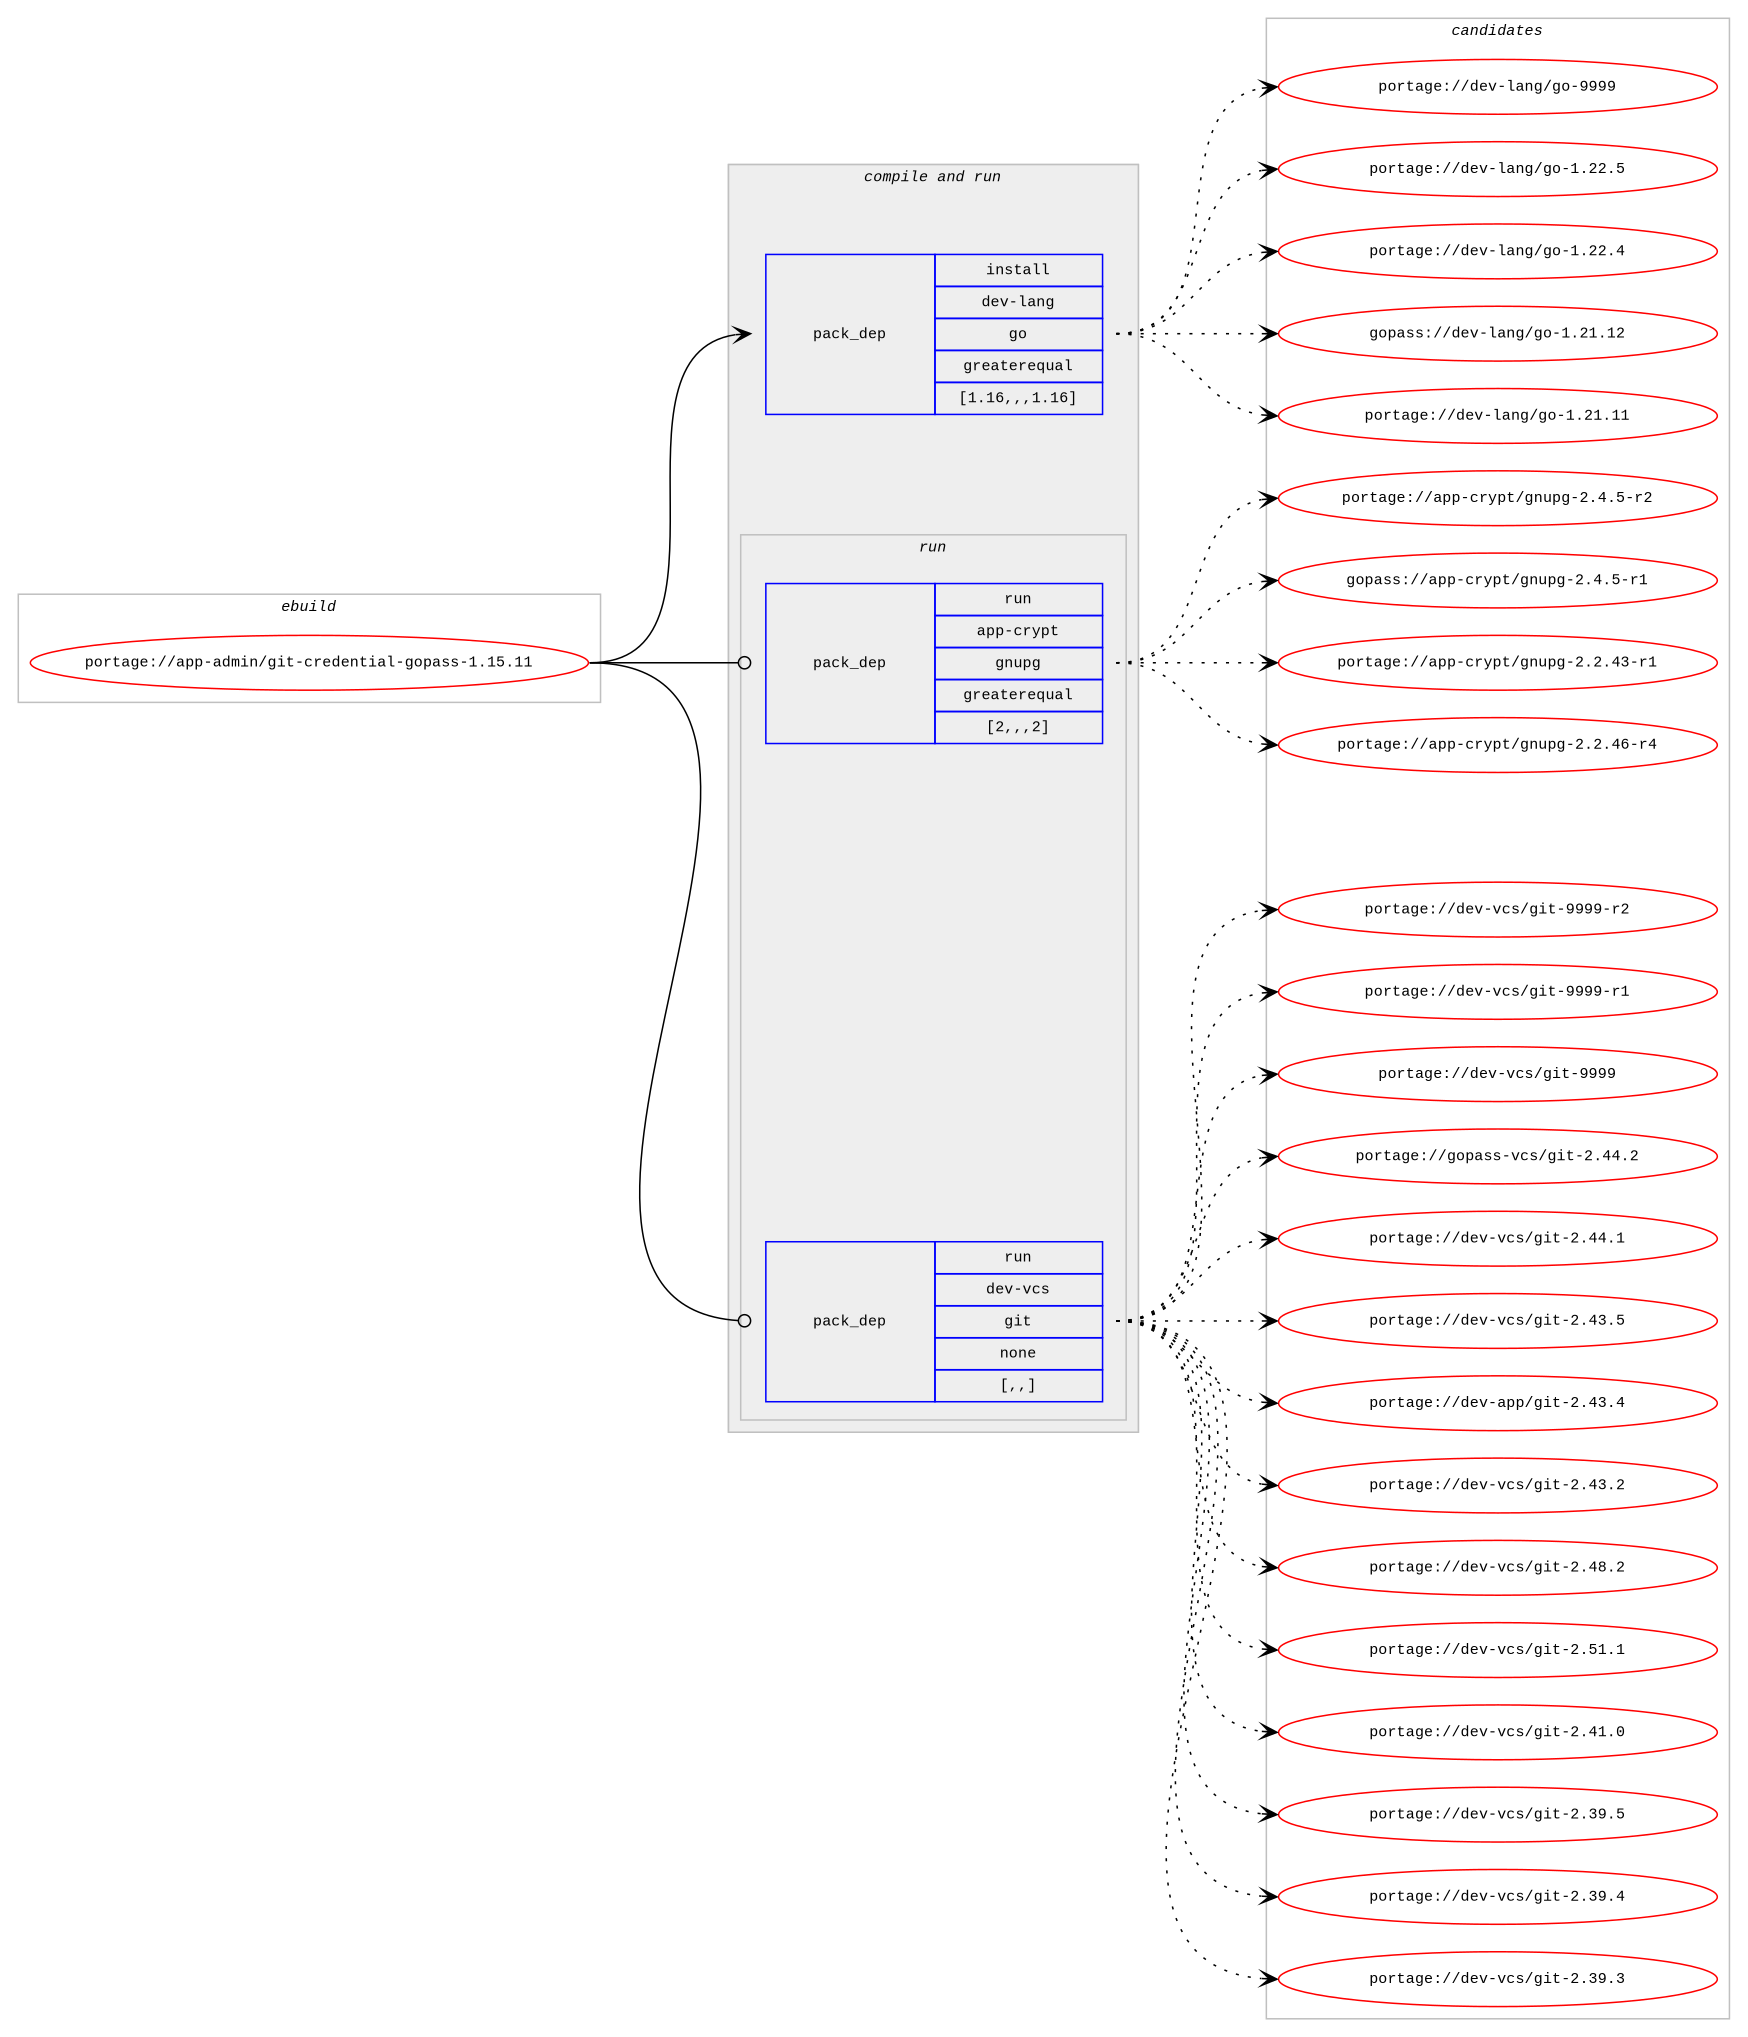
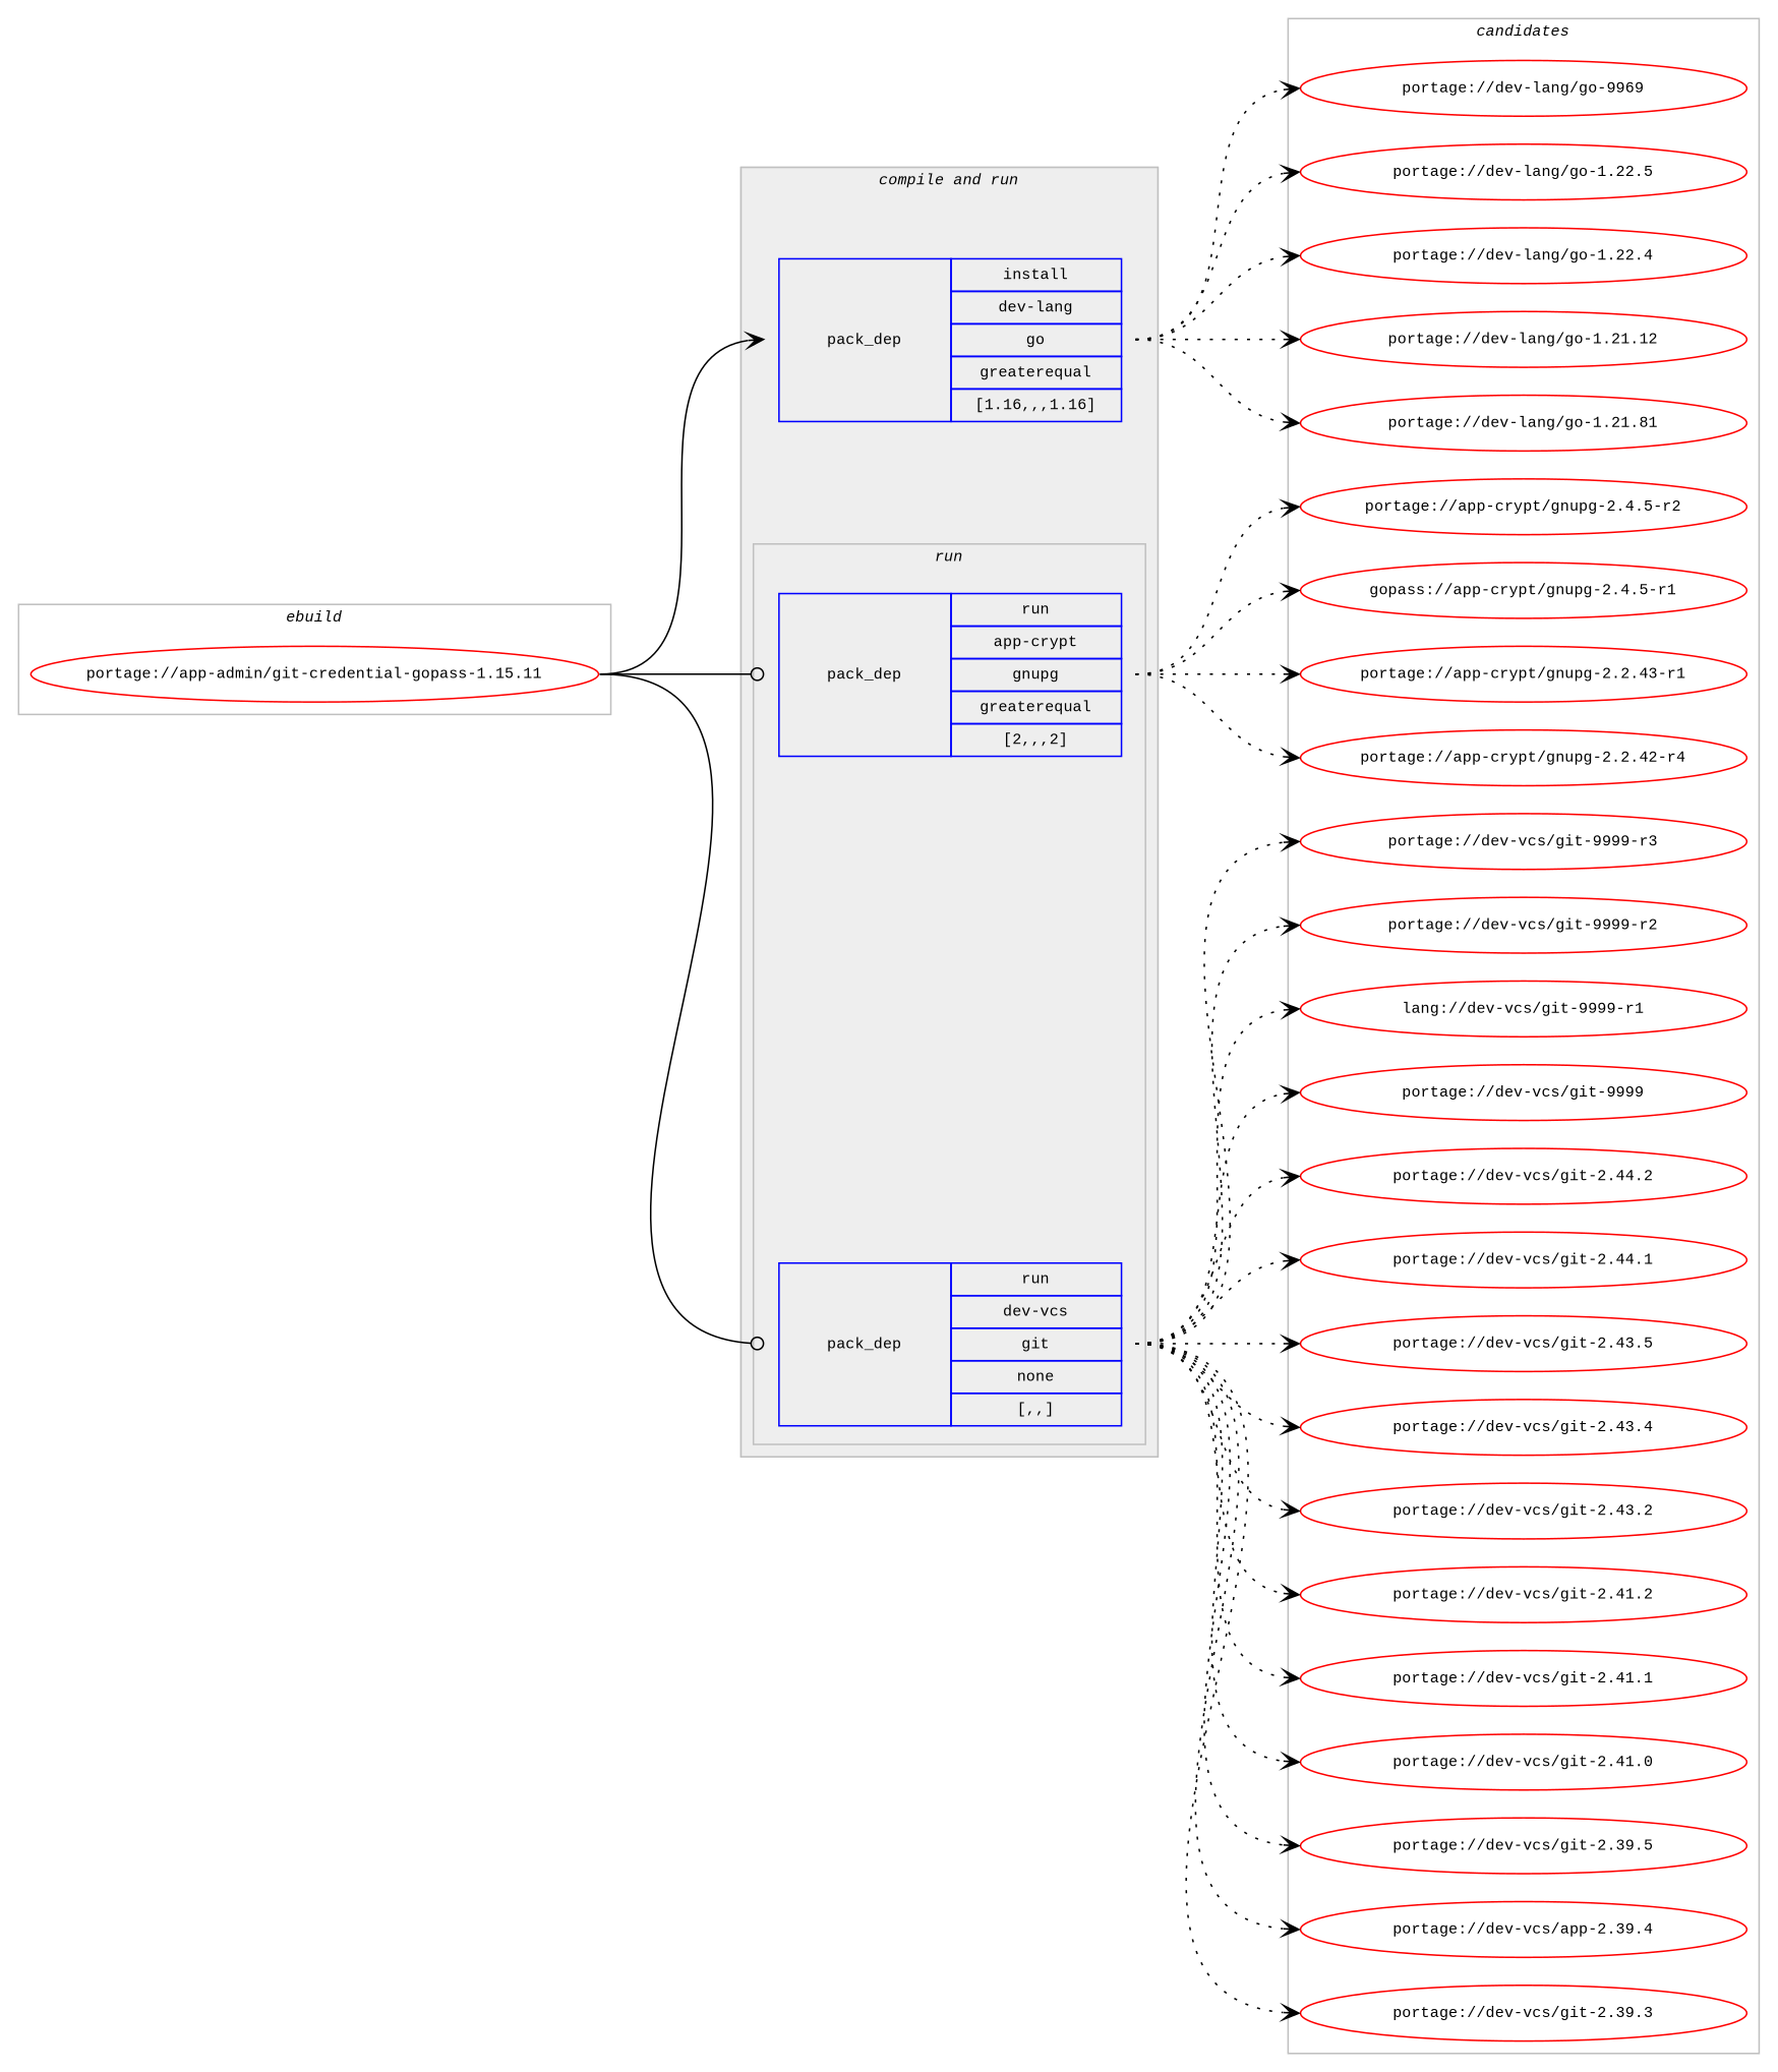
  digraph {
    compound=true
    concentrate=true
    fontname="Liberation Mono"
    fontsize=10
    newrank=true
    rankdir=LR
    ranksep=1.5
    node [color=red fontname="Liberation Mono" fontsize=10]
    edge [arrowhead=vee fontname="Liberation Mono" headport=w style=dotted tailport=e weight=100]
    n1 [label="portage://app-admin/git-credential-gopass-1.15.11" width=4]
    n2 [color=blue label=<<TABLE BORDER="0" CELLBORDER="1" CELLSPACING="0" CELLPADDING="4" WIDTH="220"><TR><TD ROWSPAN="6" CELLPADDING="30">pack_dep</TD></TR><TR><TD WIDTH="110">install</TD></TR><TR><TD>dev-lang</TD></TR><TR><TD>go</TD></TR><TR><TD>greaterequal</TD></TR><TR><TD>[1.16,,,1.16]</TD></TR></TABLE>> shape=none]
    n3 [color=blue label=<<TABLE BORDER="0" CELLBORDER="1" CELLSPACING="0" CELLPADDING="4" WIDTH="220"><TR><TD ROWSPAN="6" CELLPADDING="30">pack_dep</TD></TR><TR><TD WIDTH="110">run</TD></TR><TR><TD>app-crypt</TD></TR><TR><TD>gnupg</TD></TR><TR><TD>greaterequal</TD></TR><TR><TD>[2,,,2]</TD></TR></TABLE>> shape=none]
    n4 [color=blue label=<<TABLE BORDER="0" CELLBORDER="1" CELLSPACING="0" CELLPADDING="4" WIDTH="220"><TR><TD ROWSPAN="6" CELLPADDING="30">pack_dep</TD></TR><TR><TD WIDTH="110">run</TD></TR><TR><TD>dev-vcs</TD></TR><TR><TD>git</TD></TR><TR><TD>none</TD></TR><TR><TD>[,,]</TD></TR></TABLE>> shape=none]
-   n5 [label="portage://dev-lang/go-9999" width=4]
+   n5 [label="portage://dev-lang/go-9969" width=4]
    n6 [label="portage://dev-lang/go-1.22.5" width=4]
    n7 [label="portage://dev-lang/go-1.22.4" width=4]
-   n8 [label="gopass://dev-lang/go-1.21.12" width=4]
-   n9 [label="portage://dev-lang/go-1.21.11" width=4]
+   n8 [label="portage://dev-lang/go-1.21.12" width=4]
+   n9 [label="portage://dev-lang/go-1.21.81" width=4]
    n10 [label="portage://app-crypt/gnupg-2.4.5-r2" width=4]
    n11 [label="gopass://app-crypt/gnupg-2.4.5-r1" width=4]
    n12 [label="portage://app-crypt/gnupg-2.2.43-r1" width=4]
-   n13 [label="portage://app-crypt/gnupg-2.2.46-r4" width=4]
+   n13 [label="portage://app-crypt/gnupg-2.2.42-r4" width=4]
+   n14 [label="portage://dev-vcs/git-9999-r3" width=4]
    n15 [label="portage://dev-vcs/git-9999-r2" width=4]
-   n16 [label="portage://dev-vcs/git-9999-r1" width=4]
+   n16 [label="lang://dev-vcs/git-9999-r1" width=4]
    n17 [label="portage://dev-vcs/git-9999" width=4]
-   n18 [label="portage://gopass-vcs/git-2.44.2" width=4]
+   n18 [label="portage://dev-vcs/git-2.44.2" width=4]
    n19 [label="portage://dev-vcs/git-2.44.1" width=4]
    n20 [label="portage://dev-vcs/git-2.43.5" width=4]
-   n21 [label="portage://dev-app/git-2.43.4" width=4]
+   n21 [label="portage://dev-vcs/git-2.43.4" width=4]
    n22 [label="portage://dev-vcs/git-2.43.2" width=4]
-   n23 [label="portage://dev-vcs/git-2.48.2" width=4]
-   n24 [label="portage://dev-vcs/git-2.51.1" width=4]
+   n23 [label="portage://dev-vcs/git-2.41.2" width=4]
+   n24 [label="portage://dev-vcs/git-2.41.1" width=4]
    n25 [label="portage://dev-vcs/git-2.41.0" width=4]
    n26 [label="portage://dev-vcs/git-2.39.5" width=4]
-   n27 [label="portage://dev-vcs/git-2.39.4" width=4]
+   n27 [label="portage://dev-vcs/app-2.39.4" width=4]
    n28 [label="portage://dev-vcs/git-2.39.3" width=4]
    subgraph cluster_1 {
      color=gray
      label=<<i>ebuild</i>>
      n1
    }
    subgraph cluster_2 {
      color=gray
      label=<<i>dependencies</i>>
      subgraph cluster_3 {
        color=gray
        fillcolor="#eeeeee"
        label=<<i>compile</i>>
        style=filled
        subgraph sub_4 {
          color=gray
          fillcolor="#eeeeee"
          label=<<i>compile</i>>
          style=filled
          n2
        }
      }
      subgraph cluster_5 {
        color=gray
        fillcolor="#eeeeee"
        label=<<i>compile and run</i>>
        style=filled
      }
      subgraph cluster_6 {
        color=gray
        fillcolor="#eeeeee"
        label=<<i>run</i>>
        style=filled
        subgraph sub_7 {
          color=gray
          fillcolor="#eeeeee"
          label=<<i>run</i>>
          style=filled
          n3
        }
        subgraph sub_8 {
          color=gray
          fillcolor="#eeeeee"
          label=<<i>run</i>>
          style=filled
          n4
        }
      }
    }
    subgraph cluster_9 {
      color=gray
      label=<<i>candidates</i>>
      rank=same
      subgraph sub_10 {
        color=black
        label=<<i>candidates</i>>
        nodesep=1
        rank=same
        n5
        n6
        n7
        n8
        n9
      }
      subgraph sub_11 {
        color=black
        label=<<i>candidates</i>>
        nodesep=1
        rank=same
        n10
        n11
        n12
        n13
      }
      subgraph sub_12 {
        color=black
        label=<<i>candidates</i>>
        nodesep=1
        rank=same
+       n14
        n15
        n16
        n17
        n18
        n19
        n20
        n21
        n22
        n23
        n24
        n25
        n26
        n27
        n28
      }
    }
    n1 -> n2 [style=solid weight=20]
    n1 -> n3 [arrowhead=odot style=solid weight=20]
    n1 -> n4 [arrowhead=odot style=solid weight=20]
    n2 -> n5
    n2 -> n6
    n2 -> n7
    n2 -> n8
    n2 -> n9
    n3 -> n10
    n3 -> n11
    n3 -> n12
    n3 -> n13
+   n4 -> n14
    n4 -> n15
    n4 -> n16
    n4 -> n17
    n4 -> n18
    n4 -> n19
    n4 -> n20
    n4 -> n21
    n4 -> n22
    n4 -> n23
    n4 -> n24
    n4 -> n25
    n4 -> n26
    n4 -> n27
    n4 -> n28
  }
